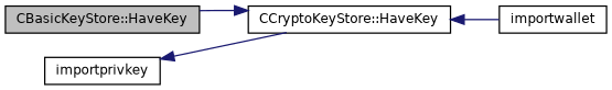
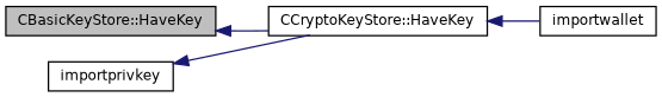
  digraph {
    rankdir=LR
    node [color=black fillcolor=white fontname=Helvetica fontsize=10 shape=record style=filled]
    edge [color=midnightblue dir=back fontname=Helvetica fontsize=10 labelfontname=Helvetica labelfontsize=10 style=solid]
    n1 [fillcolor=grey75 fontcolor=black height=0.2 label="CBasicKeyStore::HaveKey" width=0.4]
    n2 [height=0.2 label="CCryptoKeyStore::HaveKey" width=0.4]
    n3 [height=0.2 label=importwallet width=0.4]
    n4 [height=0.2 label=importprivkey width=0.4]
-   n2 -> n1
+   n1 -> n2
    n2 -> n3
    n4 -> n2
  }
